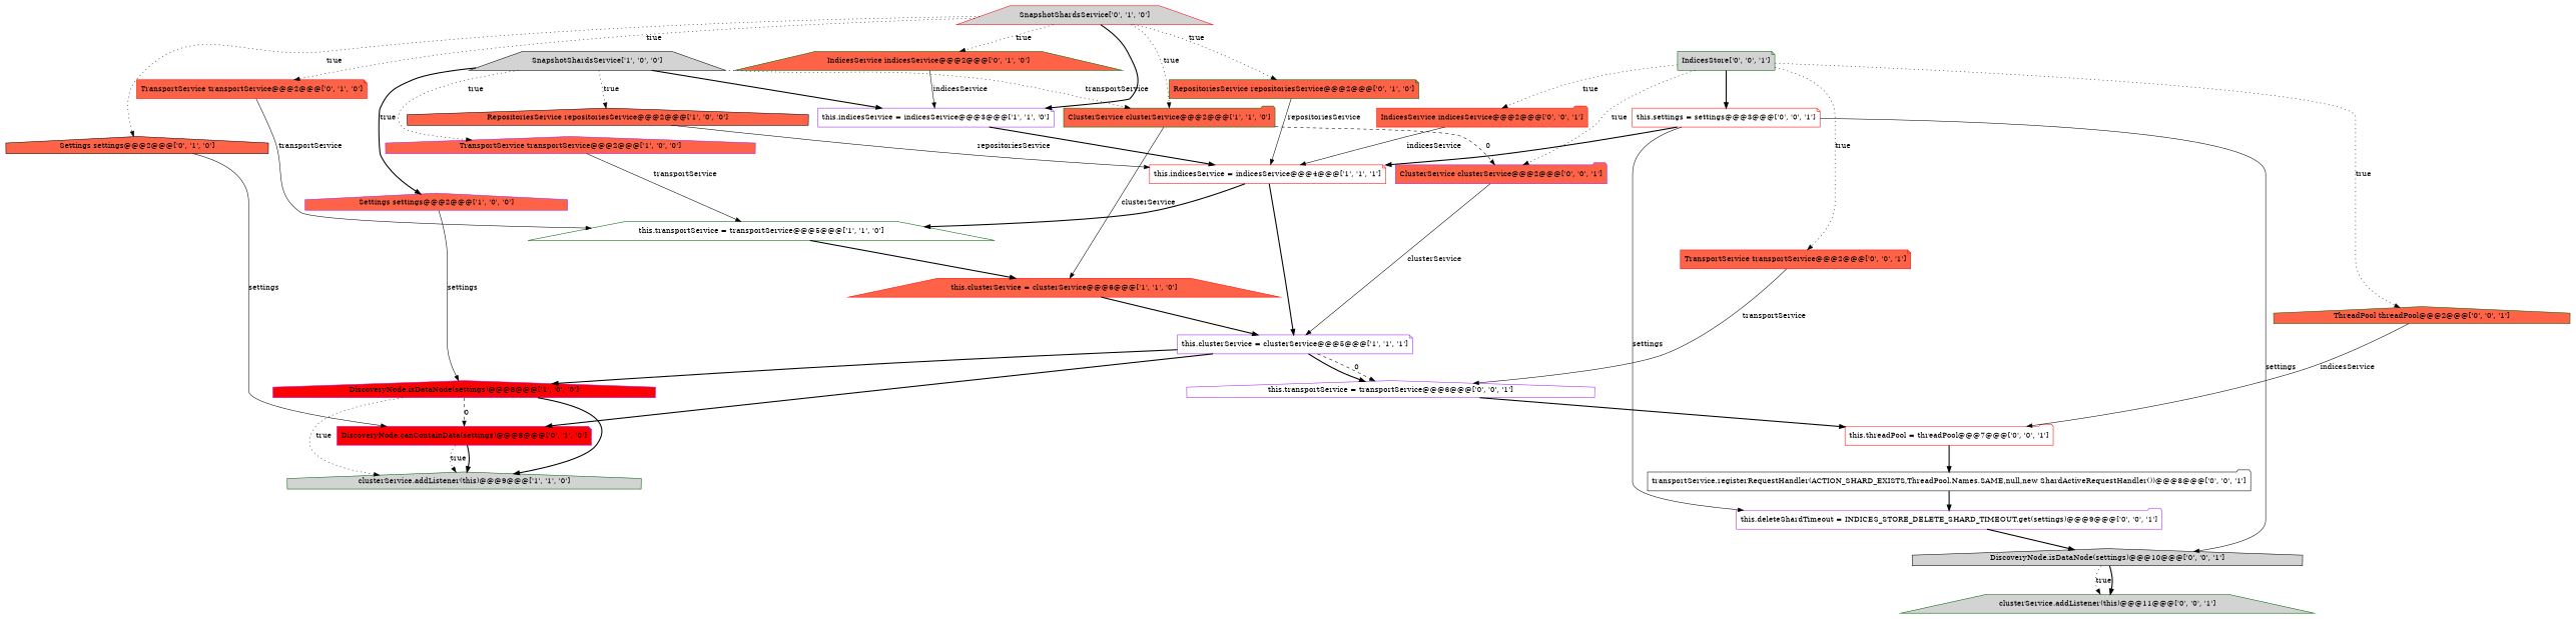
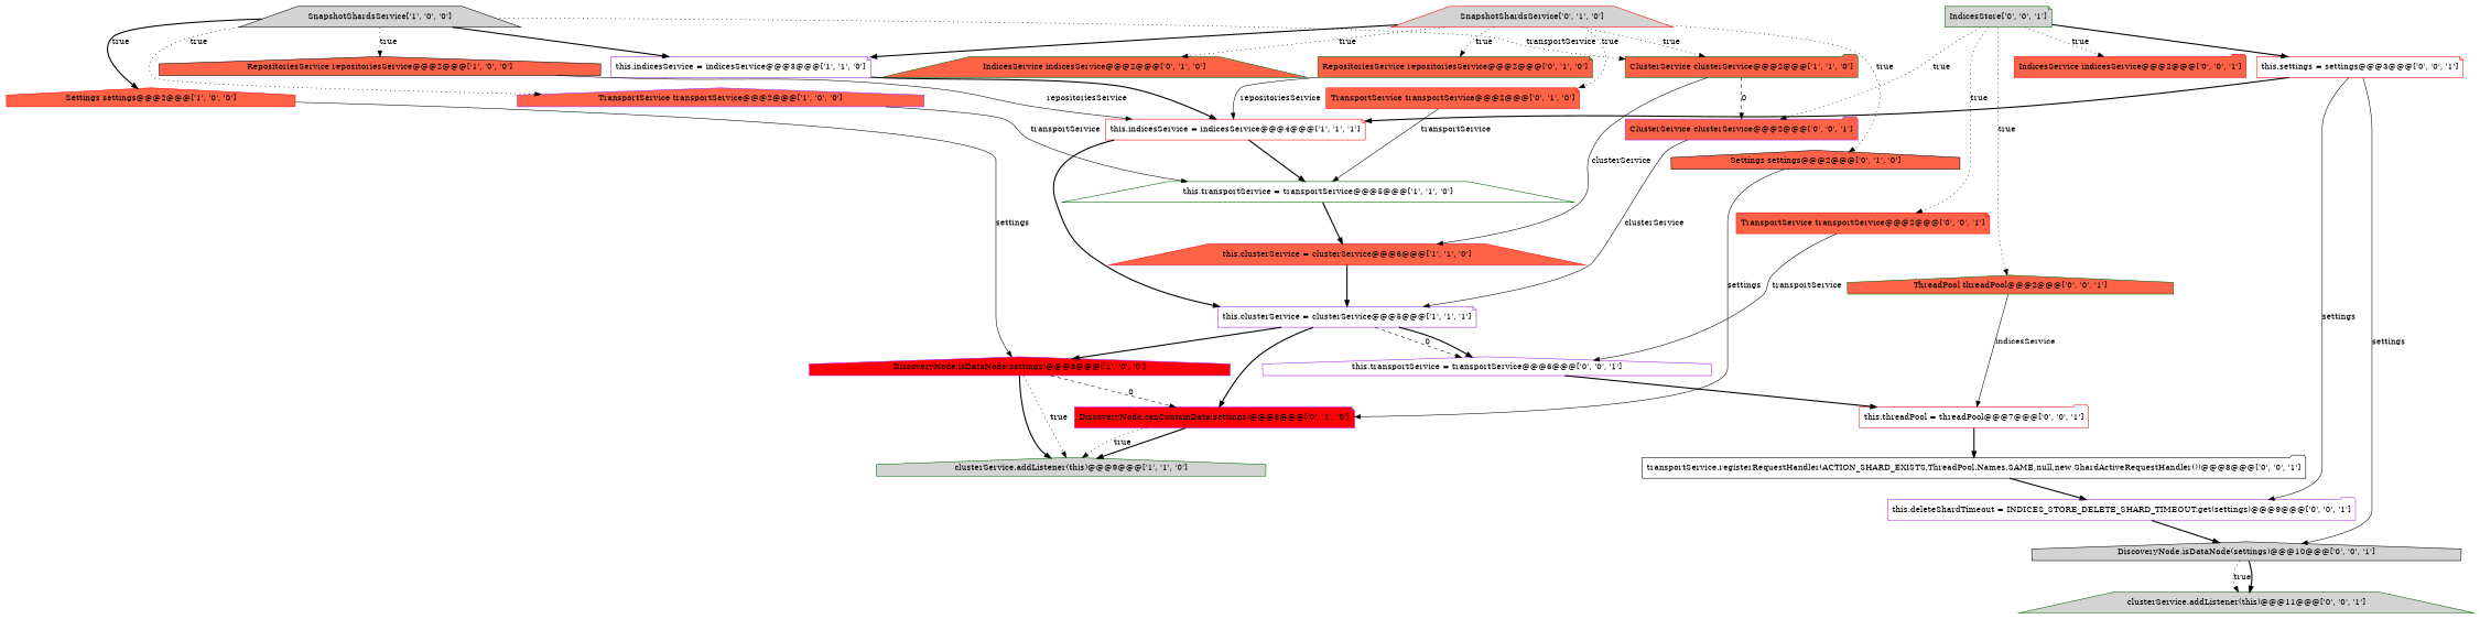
  digraph {
    node [color=purple fillcolor=tomato shape=note style=filled]
    edge [style=bold]
    n1 [color=darkgreen label="ClusterService clusterService@@@2@@@['1', '1', '0']" shape=folder]
    n2 [label="ClusterService clusterService@@@2@@@['0', '0', '1']" shape=folder]
    n3 [color=red label="this.clusterService = clusterService@@@6@@@['1', '1', '0']" shape=trapezium]
    n4 [fillcolor=white label="this.clusterService = clusterService@@@5@@@['1', '1', '1']"]
    n5 [color=red fillcolor=lightgray label="SnapshotShardsService['0', '1', '0']" shape=trapezium]
    n6 [color=red label="TransportService transportService@@@2@@@['0', '1', '0']"]
    n7 [color=darkgreen label="RepositoriesService repositoriesService@@@2@@@['0', '1', '0']"]
    n8 [fillcolor=white label="this.indicesService = indicesService@@@3@@@['1', '1', '0']"]
    n9 [color=darkgreen label="IndicesService indicesService@@@2@@@['0', '1', '0']" shape=trapezium]
    n10 [color=black label="Settings settings@@@2@@@['0', '1', '0']" shape=house]
    n11 [color=darkgreen fillcolor=white label="this.transportService = transportService@@@5@@@['1', '1', '0']" shape=trapezium]
    n12 [color=red fillcolor=white label="this.indicesService = indicesService@@@4@@@['1', '1', '1']"]
    n13 [fillcolor=red label="DiscoveryNode.canContainData(settings)@@@8@@@['0', '1', '0']"]
    n14 [color=red label="TransportService transportService@@@2@@@['0', '0', '1']"]
    n15 [fillcolor=white label="this.transportService = transportService@@@6@@@['0', '0', '1']" shape=house]
    n16 [color=red fillcolor=white label="this.threadPool = threadPool@@@7@@@['0', '0', '1']" shape=folder]
    n17 [fillcolor=red label="DiscoveryNode.isDataNode(settings)@@@8@@@['1', '0', '0']" shape=house]
    n18 [color=darkgreen fillcolor=lightgray label="clusterService.addListener(this)@@@9@@@['1', '1', '0']" shape=house]
    n19 [label="TransportService transportService@@@2@@@['1', '0', '0']" shape=house]
    n20 [color=red fillcolor=white label="this.settings = settings@@@3@@@['0', '0', '1']"]
    n21 [fillcolor=white label="this.deleteShardTimeout = INDICES_STORE_DELETE_SHARD_TIMEOUT.get(settings)@@@9@@@['0', '0', '1']" shape=folder]
    n22 [color=black fillcolor=lightgray label="DiscoveryNode.isDataNode(settings)@@@10@@@['0', '0', '1']" shape=house]
    n23 [color=darkgreen label="ThreadPool threadPool@@@2@@@['0', '0', '1']" shape=house]
    n24 [color=black fillcolor=white label="transportService.registerRequestHandler(ACTION_SHARD_EXISTS,ThreadPool.Names.SAME,null,new ShardActiveRequestHandler())@@@8@@@['0', '0', '1']" shape=folder]
    n25 [color=black label="RepositoriesService repositoriesService@@@2@@@['1', '0', '0']" shape=house]
    n26 [color=darkgreen fillcolor=lightgray label="clusterService.addListener(this)@@@11@@@['0', '0', '1']" shape=trapezium]
    n27 [color=red label="IndicesService indicesService@@@2@@@['0', '0', '1']" shape=folder]
    n28 [color=black fillcolor=lightgray label="SnapshotShardsService['1', '0', '0']" shape=trapezium]
-   n29 [label="Settings settings@@@2@@@['1', '0', '0']" shape=house]
+   n29 [color=red label="Settings settings@@@2@@@['1', '0', '0']" shape=house]
    n30 [color=darkgreen fillcolor=lightgray label="IndicesStore['0', '0', '1']"]
    n1 -> n2 [label=0 style=dashed]
    n1 -> n3 [label=clusterService style=solid]
    n2 -> n4 [label=clusterService style=solid]
    n3 -> n4
    n4 -> n13
    n4 -> n15 [label=0 style=dashed]
    n4 -> n15
    n4 -> n17
    n5 -> n1 [label=true style=dotted]
    n5 -> n6 [label=true style=dotted]
    n5 -> n7 [label=true style=dotted]
    n5 -> n8
    n5 -> n9 [label=true style=dotted]
    n5 -> n10 [label=true style=dotted]
    n6 -> n11 [label=transportService style=solid]
    n7 -> n12 [label=repositoriesService style=solid]
    n8 -> n12
-   n9 -> n8 [label=indicesService style=solid]
    n10 -> n13 [label=settings style=solid]
    n11 -> n3
    n12 -> n4
    n12 -> n11
    n13 -> n18
    n13 -> n18 [label=true style=dotted]
    n14 -> n15 [label=transportService style=solid]
    n15 -> n16
    n16 -> n24
    n17 -> n13 [label=0 style=dashed]
    n17 -> n18
    n17 -> n18 [label=true style=dotted]
    n19 -> n11 [label=transportService style=solid]
    n20 -> n12
    n20 -> n21 [label=settings style=solid]
    n20 -> n22 [label=settings style=solid]
    n21 -> n22
    n22 -> n26 [label=true style=dotted]
    n22 -> n26
    n23 -> n16 [label=indicesService style=solid]
    n24 -> n21
    n25 -> n12 [label=repositoriesService style=solid]
-   n27 -> n12 [label=indicesService style=solid]
    n28 -> n1 [label=transportService style=dotted]
    n28 -> n8
    n28 -> n19 [label=true style=dotted]
    n28 -> n25 [label=true style=dotted]
    n28 -> n29 [label=true]
    n29 -> n17 [label=settings style=solid]
    n30 -> n2 [label=true style=dotted]
    n30 -> n14 [label=true style=dotted]
    n30 -> n20
    n30 -> n23 [label=true style=dotted]
    n30 -> n27 [label=true style=dotted]
  }
